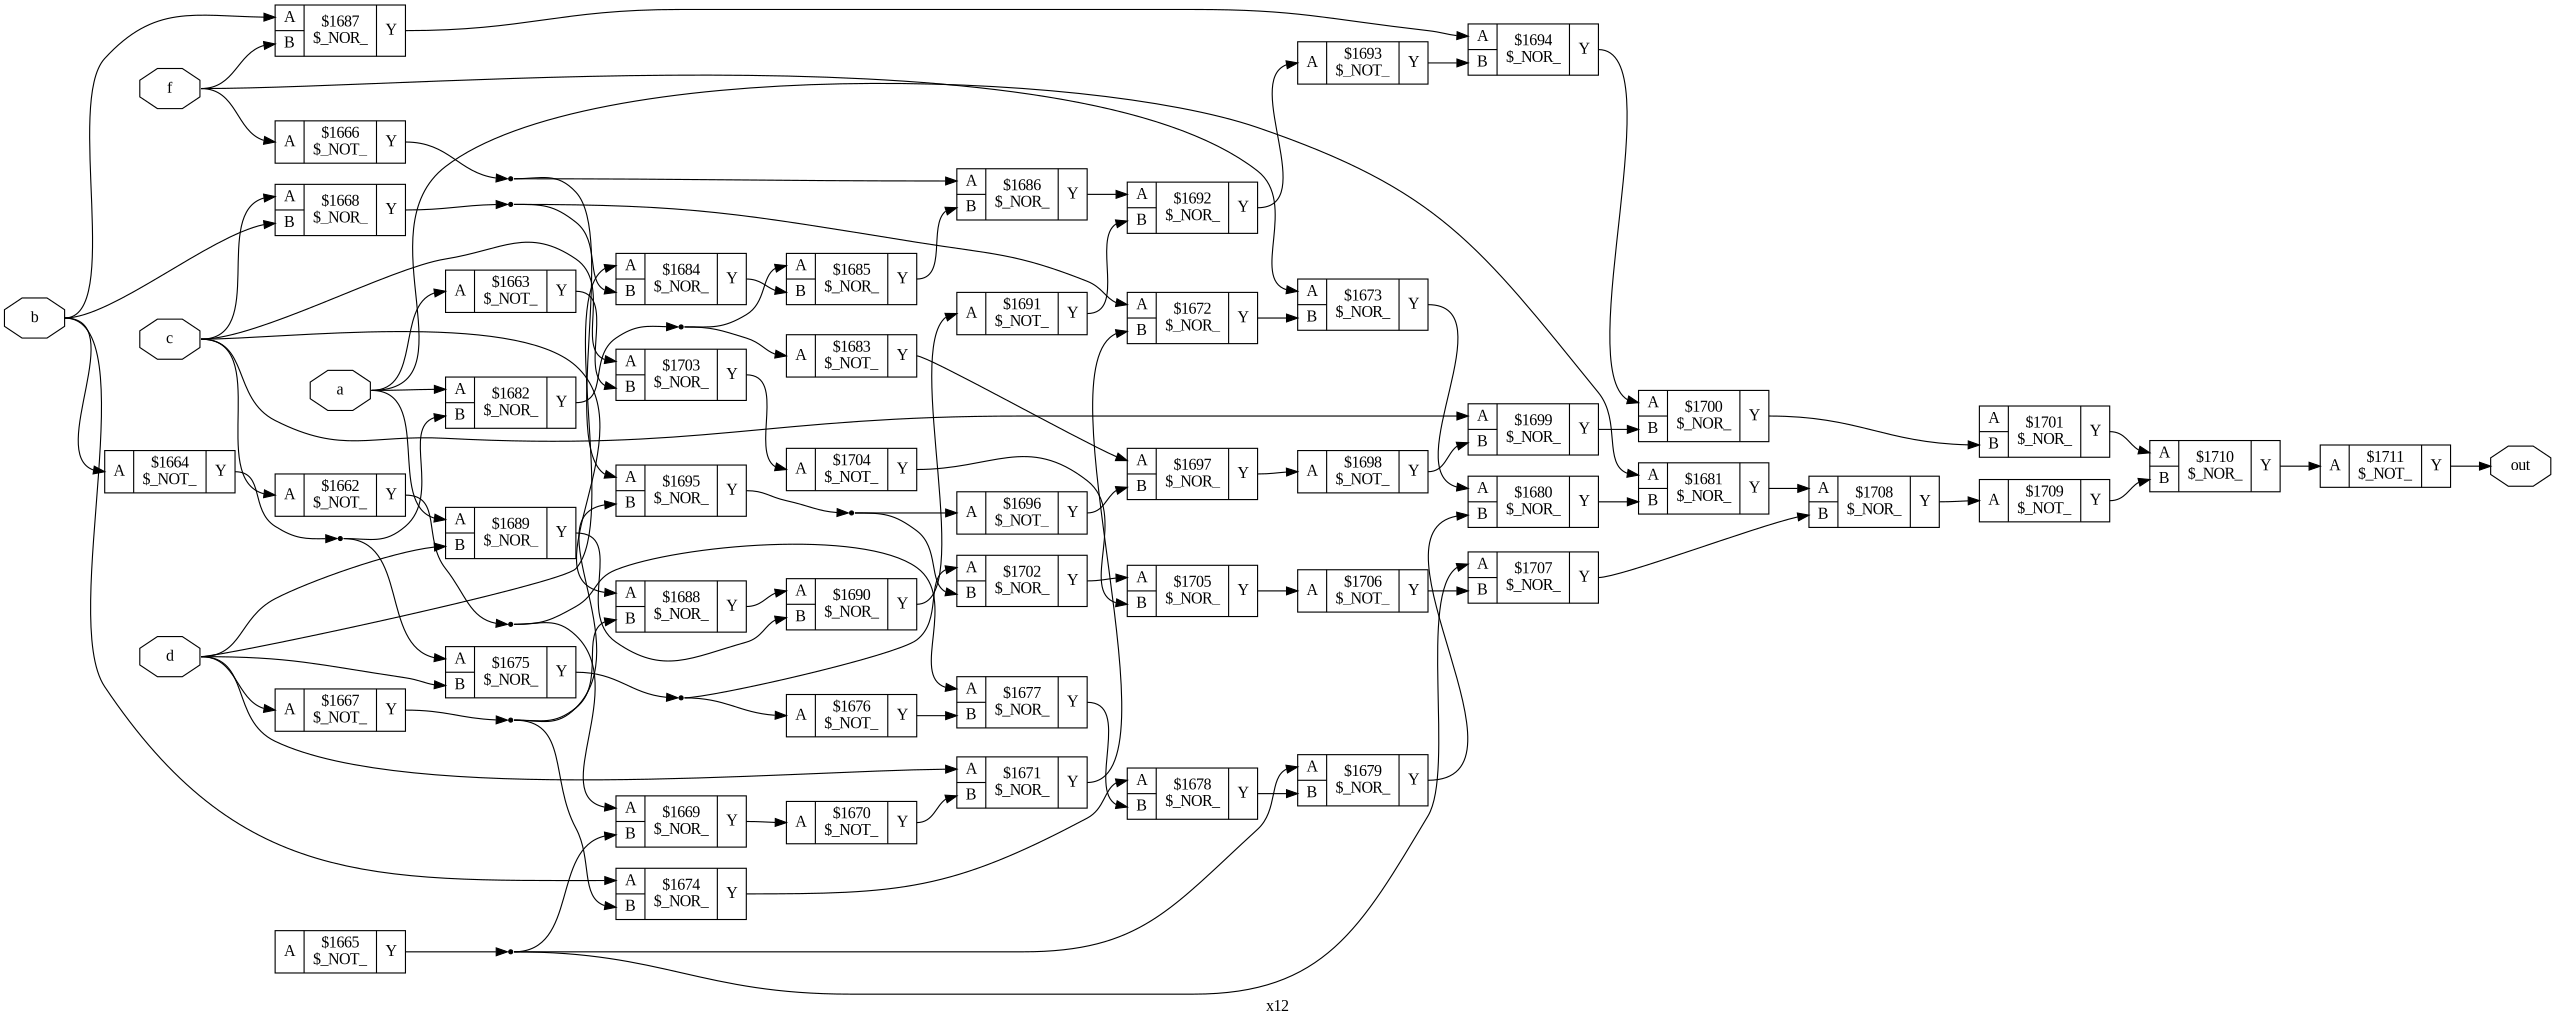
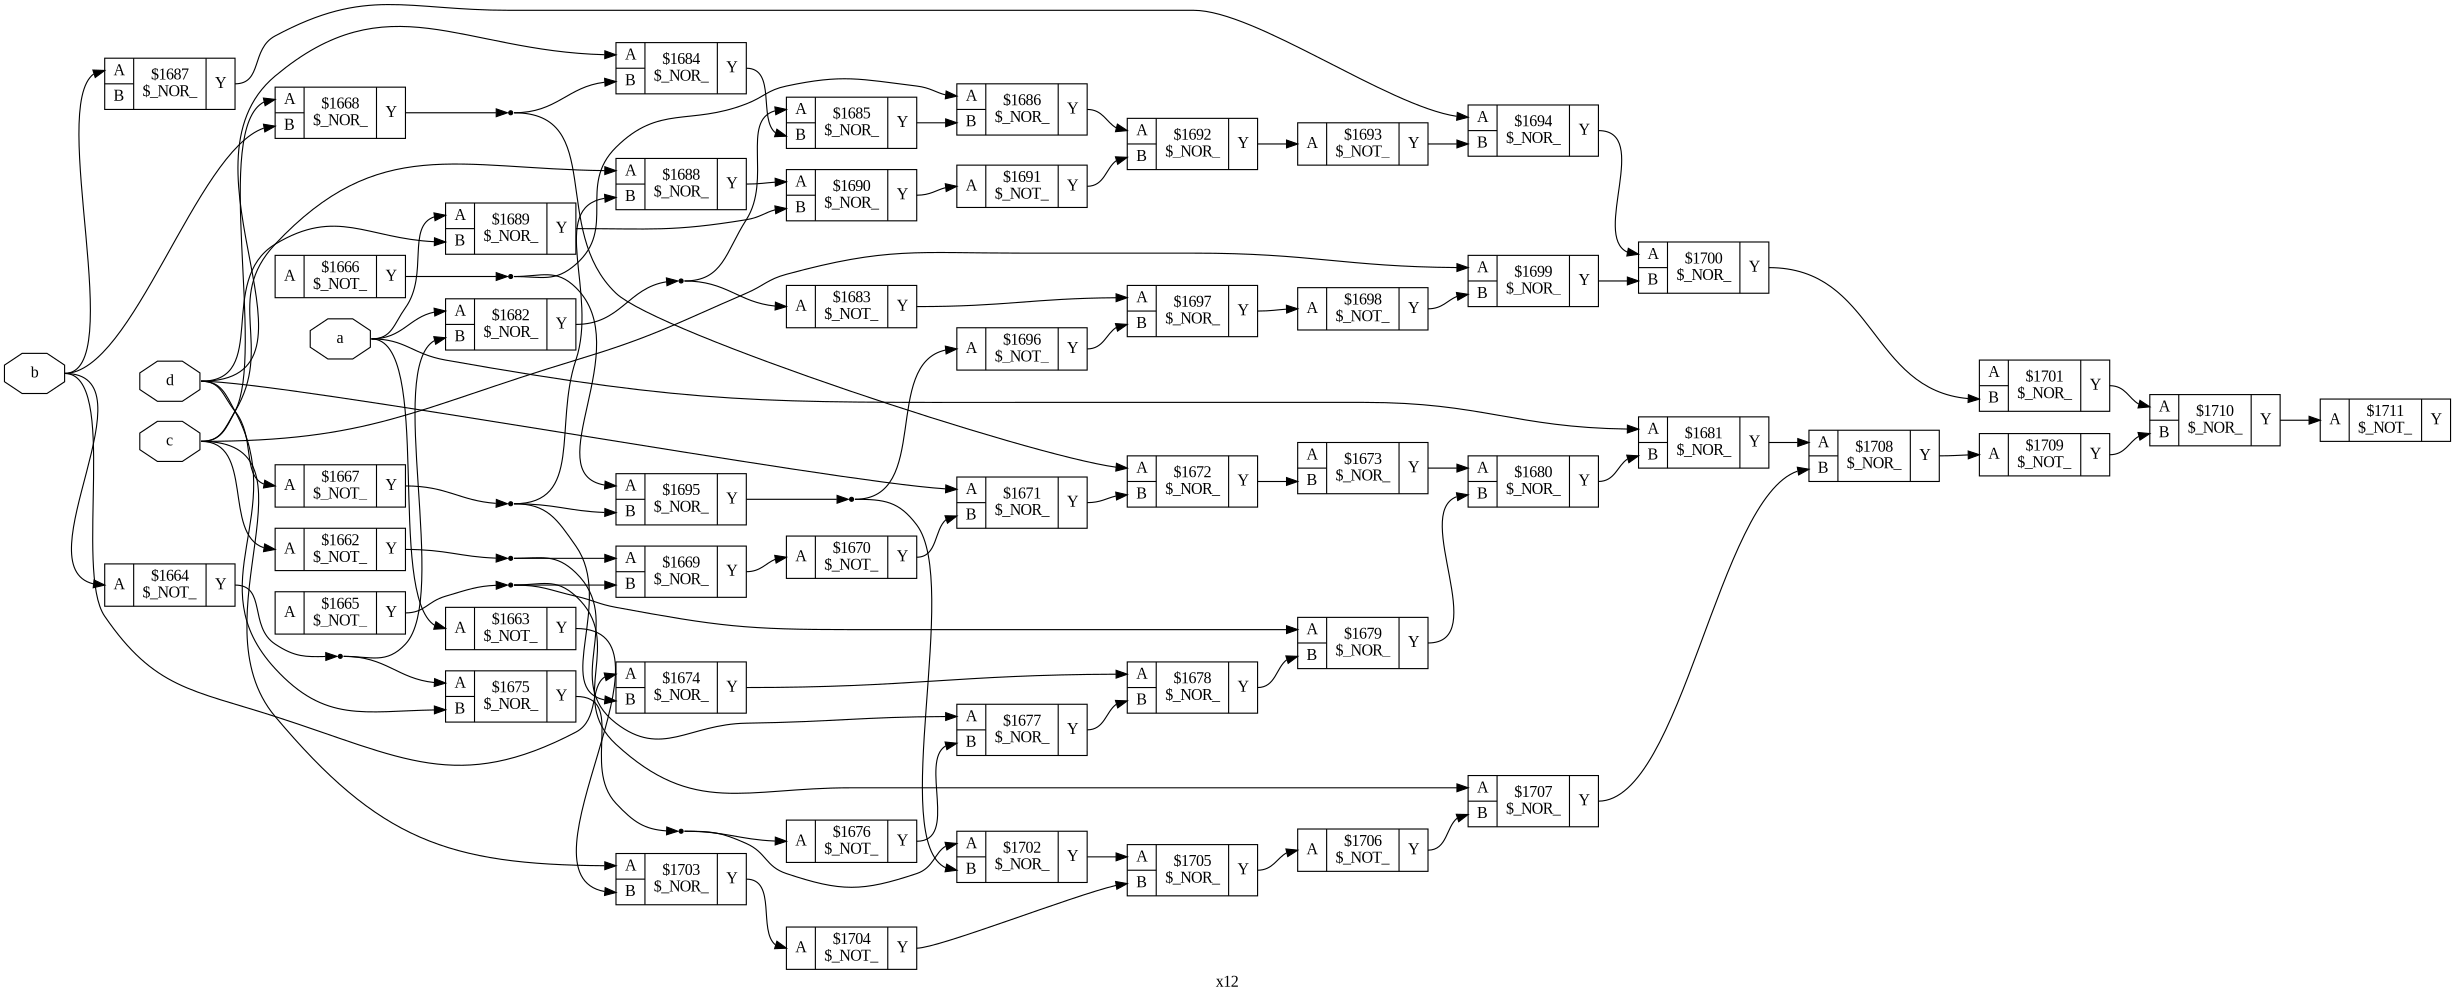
  digraph {
    fontname="Liberation Serif"
    label=x12
    rankdir=LR
    remincross=true
    node [fontname="Liberation Serif" shape=record]
    edge [color=black fontname="Liberation Serif" headport="p57:w" tailport="p58:e"]
    n50 [color=black fontcolor=black label=a shape=octagon]
    c60 [label="{{<p57> A}|$1663\n$_NOT_|{<p58> Y}}"]
    c79 [label="{{<p57> A|<p65> B}|$1681\n$_NOR_|{<p58> Y}}"]
    c80 [label="{{<p57> A|<p65> B}|$1682\n$_NOR_|{<p58> Y}}"]
    c87 [label="{{<p57> A|<p65> B}|$1689\n$_NOR_|{<p58> Y}}"]
    c101 [label="{{<p57> A|<p65> B}|$1703\n$_NOR_|{<p58> Y}}"]
    c106 [label="{{<p57> A|<p65> B}|$1708\n$_NOR_|{<p58> Y}}"]
    n19 [shape=point]
    c88 [label="{{<p57> A|<p65> B}|$1690\n$_NOR_|{<p58> Y}}"]
    n51 [color=black fontcolor=black label=b shape=octagon]
    c61 [label="{{<p57> A}|$1664\n$_NOT_|{<p58> Y}}"]
    c66 [label="{{<p57> A|<p65> B}|$1668\n$_NOR_|{<p58> Y}}"]
    c72 [label="{{<p57> A|<p65> B}|$1674\n$_NOR_|{<p58> Y}}"]
    c85 [label="{{<p57> A|<p65> B}|$1687\n$_NOR_|{<p58> Y}}"]
    n1 [shape=point]
    n5 [shape=point]
    c76 [label="{{<p57> A|<p65> B}|$1678\n$_NOR_|{<p58> Y}}"]
    c92 [label="{{<p57> A|<p65> B}|$1694\n$_NOR_|{<p58> Y}}"]
    n52 [color=black fontcolor=black label=c shape=octagon]
    c59 [label="{{<p57> A}|$1662\n$_NOT_|{<p58> Y}}"]
    c86 [label="{{<p57> A|<p65> B}|$1688\n$_NOR_|{<p58> Y}}"]
    c97 [label="{{<p57> A|<p65> B}|$1699\n$_NOR_|{<p58> Y}}"]
    n48 [shape=point]
    c98 [label="{{<p57> A|<p65> B}|$1700\n$_NOR_|{<p58> Y}}"]
    c102 [label="{{<p57> A}|$1704\n$_NOT_|{<p58> Y}}"]
    n53 [color=black fontcolor=black label=d shape=octagon]
    c64 [label="{{<p57> A}|$1667\n$_NOT_|{<p58> Y}}"]
    c69 [label="{{<p57> A|<p65> B}|$1671\n$_NOR_|{<p58> Y}}"]
    c73 [label="{{<p57> A|<p65> B}|$1675\n$_NOR_|{<p58> Y}}"]
    c82 [label="{{<p57> A|<p65> B}|$1684\n$_NOR_|{<p58> Y}}"]
    n4 [shape=point]
    c70 [label="{{<p57> A|<p65> B}|$1672\n$_NOR_|{<p58> Y}}"]
    n12 [shape=point]
    c83 [label="{{<p57> A|<p65> B}|$1685\n$_NOR_|{<p58> Y}}"]
    c62 [label="{{<p57> A}|$1665\n$_NOT_|{<p58> Y}}"]
    n2 [shape=point]
    c99 [label="{{<p57> A|<p65> B}|$1701\n$_NOR_|{<p58> Y}}"]
    c108 [label="{{<p57> A|<p65> B}|$1710\n$_NOR_|{<p58> Y}}"]
-   n55 [color=black fontcolor=black label=f shape=octagon]
    c63 [label="{{<p57> A}|$1666\n$_NOT_|{<p58> Y}}"]
    c71 [label="{{<p57> A|<p65> B}|$1673\n$_NOR_|{<p58> Y}}"]
    n3 [shape=point]
    c78 [label="{{<p57> A|<p65> B}|$1680\n$_NOR_|{<p58> Y}}"]
-   n56 [color=black fontcolor=black label=out shape=octagon]
    c67 [label="{{<p57> A|<p65> B}|$1669\n$_NOR_|{<p58> Y}}"]
    c75 [label="{{<p57> A|<p65> B}|$1677\n$_NOR_|{<p58> Y}}"]
    c77 [label="{{<p57> A|<p65> B}|$1679\n$_NOR_|{<p58> Y}}"]
    c105 [label="{{<p57> A|<p65> B}|$1707\n$_NOR_|{<p58> Y}}"]
    c84 [label="{{<p57> A|<p65> B}|$1686\n$_NOR_|{<p58> Y}}"]
    c93 [label="{{<p57> A|<p65> B}|$1695\n$_NOR_|{<p58> Y}}"]
    c68 [label="{{<p57> A}|$1670\n$_NOT_|{<p58> Y}}"]
    c74 [label="{{<p57> A}|$1676\n$_NOT_|{<p58> Y}}"]
    c100 [label="{{<p57> A|<p65> B}|$1702\n$_NOR_|{<p58> Y}}"]
    c107 [label="{{<p57> A}|$1709\n$_NOT_|{<p58> Y}}"]
    c81 [label="{{<p57> A}|$1683\n$_NOT_|{<p58> Y}}"]
    c95 [label="{{<p57> A|<p65> B}|$1697\n$_NOR_|{<p58> Y}}"]
    c96 [label="{{<p57> A}|$1698\n$_NOT_|{<p58> Y}}"]
    c90 [label="{{<p57> A|<p65> B}|$1692\n$_NOR_|{<p58> Y}}"]
    c91 [label="{{<p57> A}|$1693\n$_NOT_|{<p58> Y}}"]
    c89 [label="{{<p57> A}|$1691\n$_NOT_|{<p58> Y}}"]
    n32 [shape=point]
    c94 [label="{{<p57> A}|$1696\n$_NOT_|{<p58> Y}}"]
    c109 [label="{{<p57> A}|$1711\n$_NOT_|{<p58> Y}}"]
    c103 [label="{{<p57> A|<p65> B}|$1705\n$_NOR_|{<p58> Y}}"]
    c104 [label="{{<p57> A}|$1706\n$_NOT_|{<p58> Y}}"]
    n50 -> c60 [tailport=e]
    n50 -> c79 [tailport=e]
    n50 -> c80 [tailport=e]
    n50 -> c87 [tailport=e]
    c60 -> c101 [headport="p65:w"]
    c79 -> c106
    c80 -> n19 [headport=w]
    c87 -> c88 [headport="p65:w"]
    c101 -> c102
    c106 -> c107
    n19 -> c83 [tailport=e]
    n19 -> c81 [tailport=e]
    c88 -> c89
    n51 -> c61 [tailport=e]
    n51 -> c66 [headport="p65:w" tailport=e]
    n51 -> c72 [tailport=e]
    n51 -> c85 [tailport=e]
    c61 -> n1 [headport=w]
    c66 -> n5 [headport=w]
    c72 -> c76
    c85 -> c92
    n1 -> c80 [headport="p65:w" tailport=e]
    n1 -> c73 [tailport=e]
    n5 -> c82 [headport="p65:w" tailport=e]
    n5 -> c70 [tailport=e]
    c76 -> c77 [headport="p65:w"]
    c92 -> c98
    n52 -> c101 [tailport=e]
    n52 -> c66 [tailport=e]
    n52 -> c59 [tailport=e]
    n52 -> c86 [tailport=e]
    n52 -> c97 [tailport=e]
    c59 -> n48 [headport=w]
    c86 -> c88
    c97 -> c98 [headport="p65:w"]
    n48 -> c67 [tailport=e]
    n48 -> c75 [tailport=e]
    c98 -> c99 [headport="p65:w"]
    c102 -> c103 [headport="p65:w"]
    n53 -> c87 [headport="p65:w" tailport=e]
    n53 -> c64 [tailport=e]
    n53 -> c69 [tailport=e]
    n53 -> c73 [headport="p65:w" tailport=e]
    n53 -> c82 [tailport=e]
    c64 -> n4 [headport=w]
    c69 -> c70 [headport="p65:w"]
    c73 -> n12 [headport=w]
    c82 -> c83 [headport="p65:w"]
    n4 -> c72 [headport="p65:w" tailport=e]
    n4 -> c86 [headport="p65:w" tailport=e]
    n4 -> c93 [headport="p65:w" tailport=e]
    c70 -> c71 [headport="p65:w"]
    n12 -> c74 [tailport=e]
    n12 -> c100 [tailport=e]
    c83 -> c84 [headport="p65:w"]
    c62 -> n2 [headport=w]
    n2 -> c67 [headport="p65:w" tailport=e]
    n2 -> c77 [tailport=e]
    n2 -> c105 [tailport=e]
    c99 -> c108
    c108 -> c109
-   n55 -> c85 [headport="p65:w" tailport=e]
-   n55 -> c63 [tailport=e]
-   n55 -> c71 [tailport=e]
    c63 -> n3 [headport=w]
    c71 -> c78
    n3 -> c84 [tailport=e]
    n3 -> c93 [tailport=e]
    c78 -> c79 [headport="p65:w"]
    c67 -> c68
    c75 -> c76 [headport="p65:w"]
    c77 -> c78 [headport="p65:w"]
    c105 -> c106 [headport="p65:w"]
    c84 -> c90
    c93 -> n32 [headport=w]
    c68 -> c69 [headport="p65:w"]
    c74 -> c75 [headport="p65:w"]
    c100 -> c103
    c107 -> c108 [headport="p65:w"]
    c81 -> c95
    c95 -> c96
    c96 -> c97 [headport="p65:w"]
    c90 -> c91
    c91 -> c92 [headport="p65:w"]
    c89 -> c90 [headport="p65:w"]
    n32 -> c100 [headport="p65:w" tailport=e]
    n32 -> c94 [tailport=e]
    c94 -> c95 [headport="p65:w"]
-   c109 -> n56 [headport=w]
    c103 -> c104
    c104 -> c105 [headport="p65:w"]
  }
